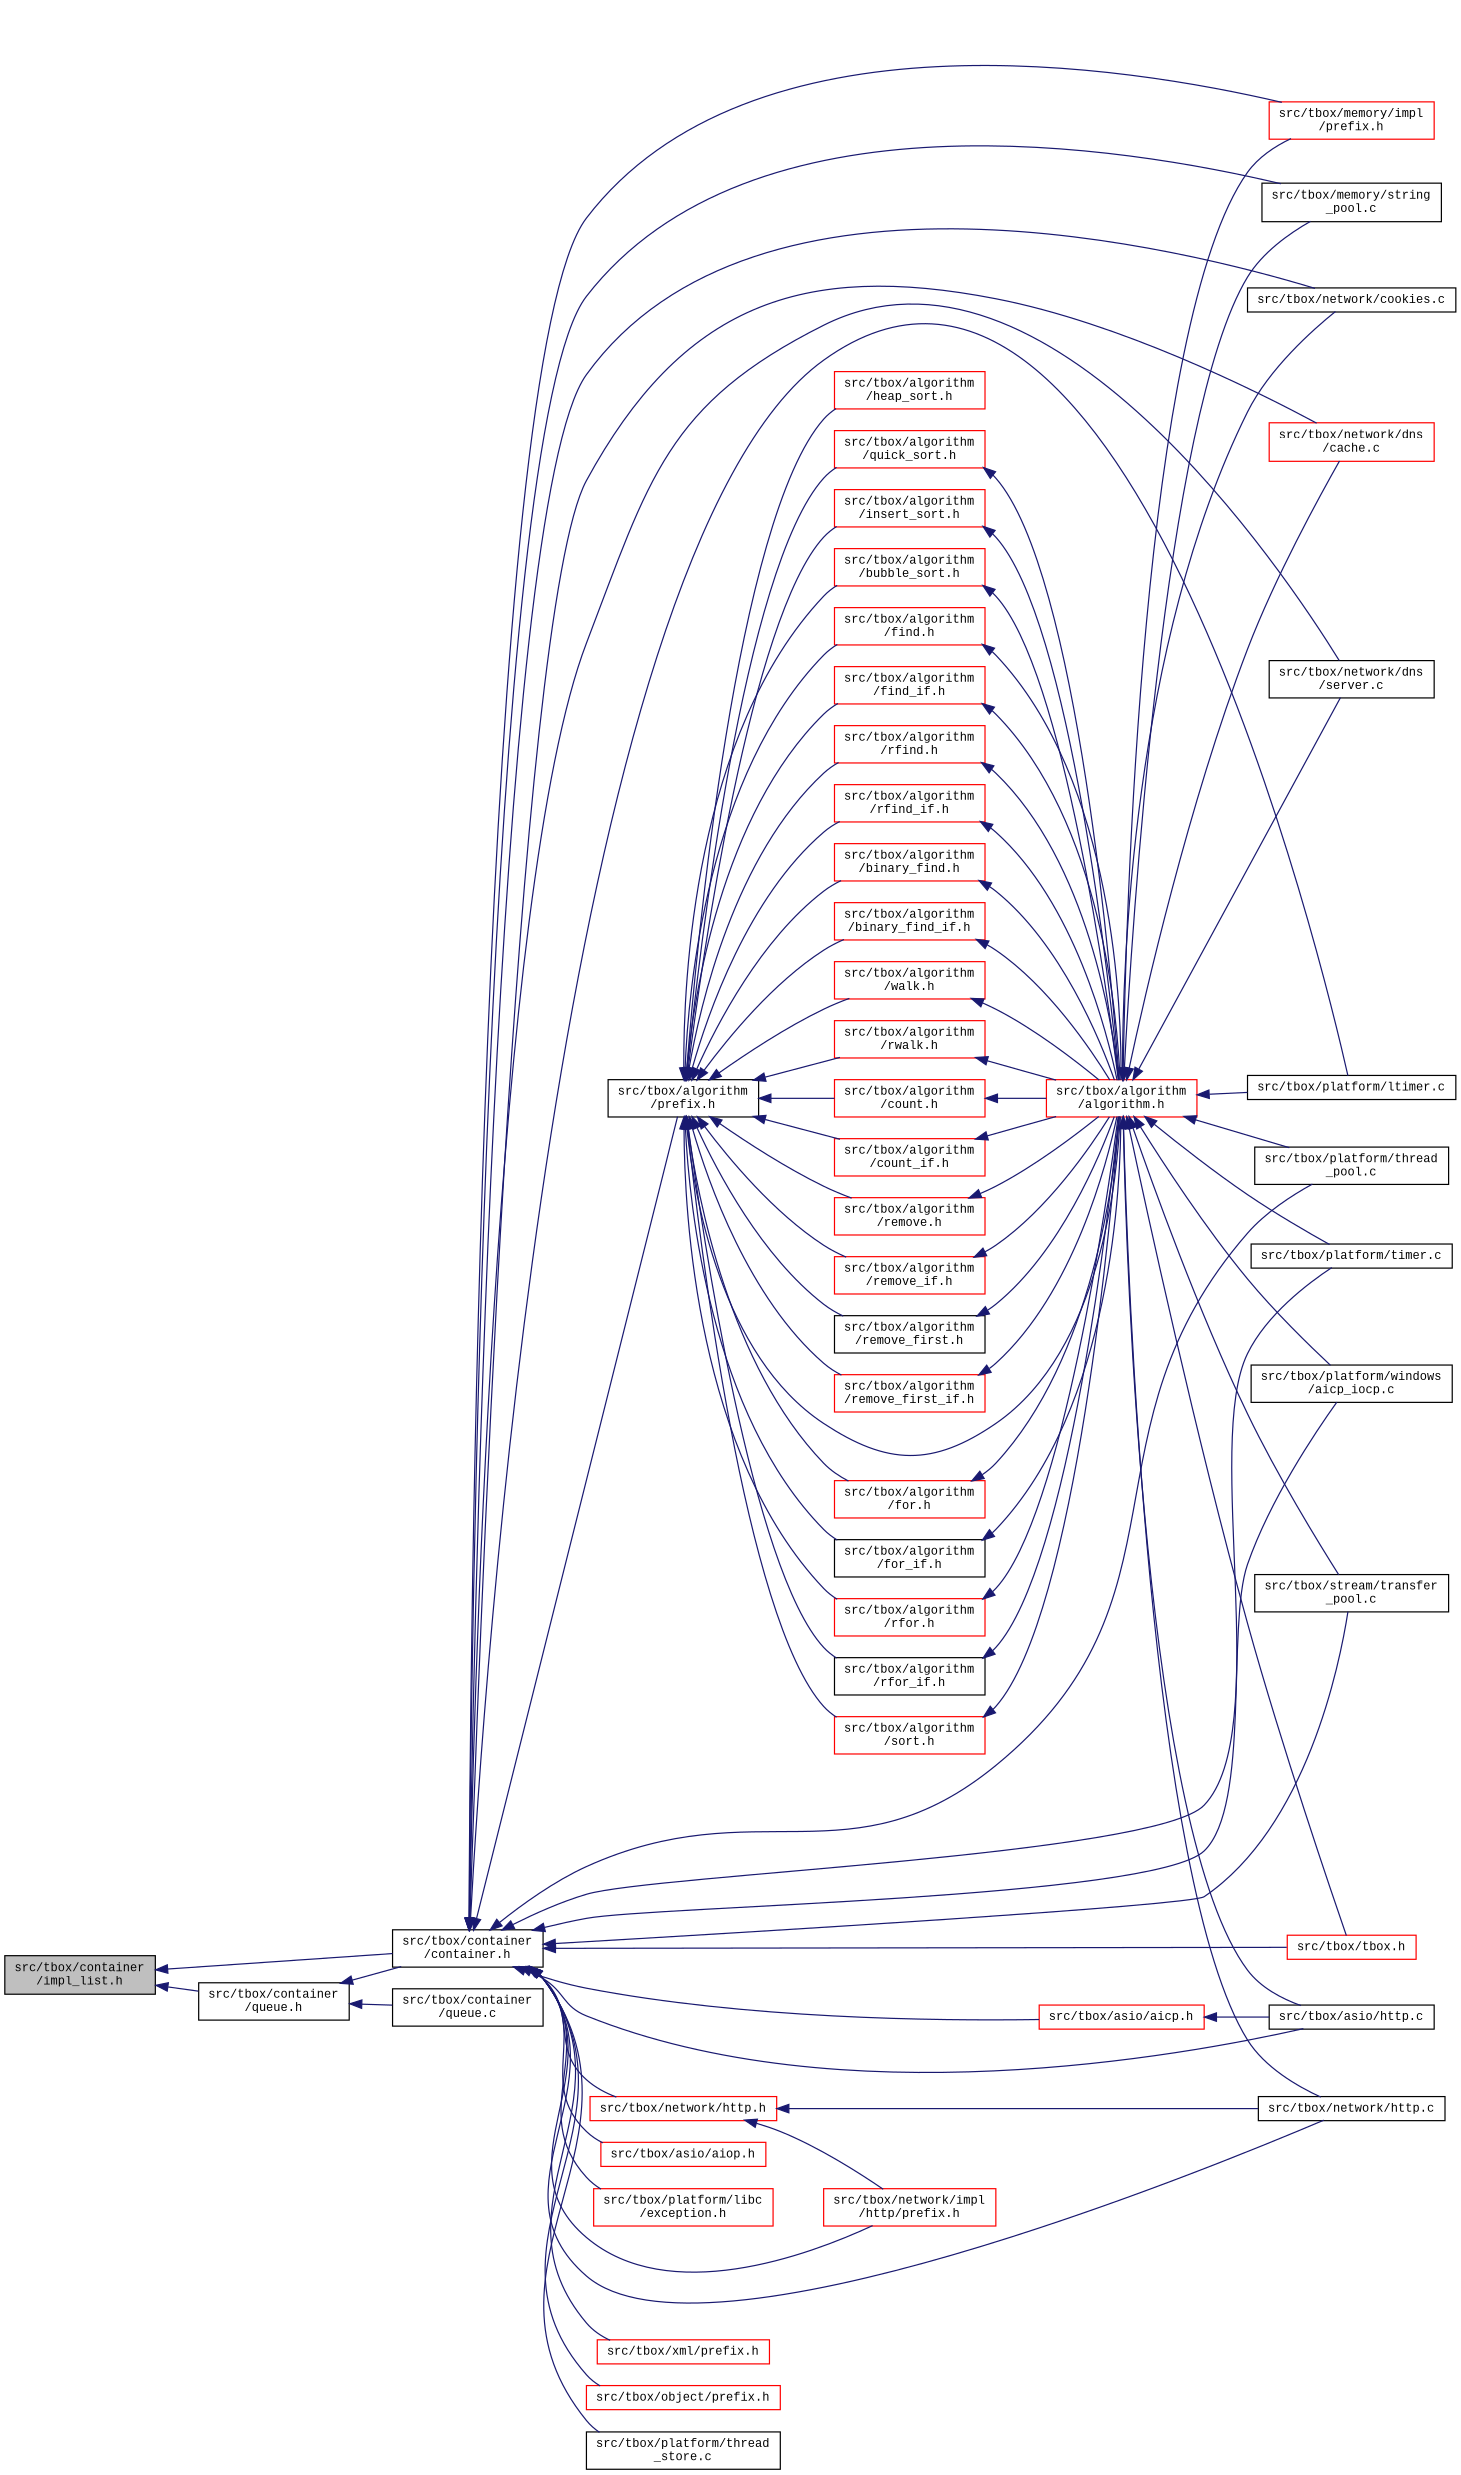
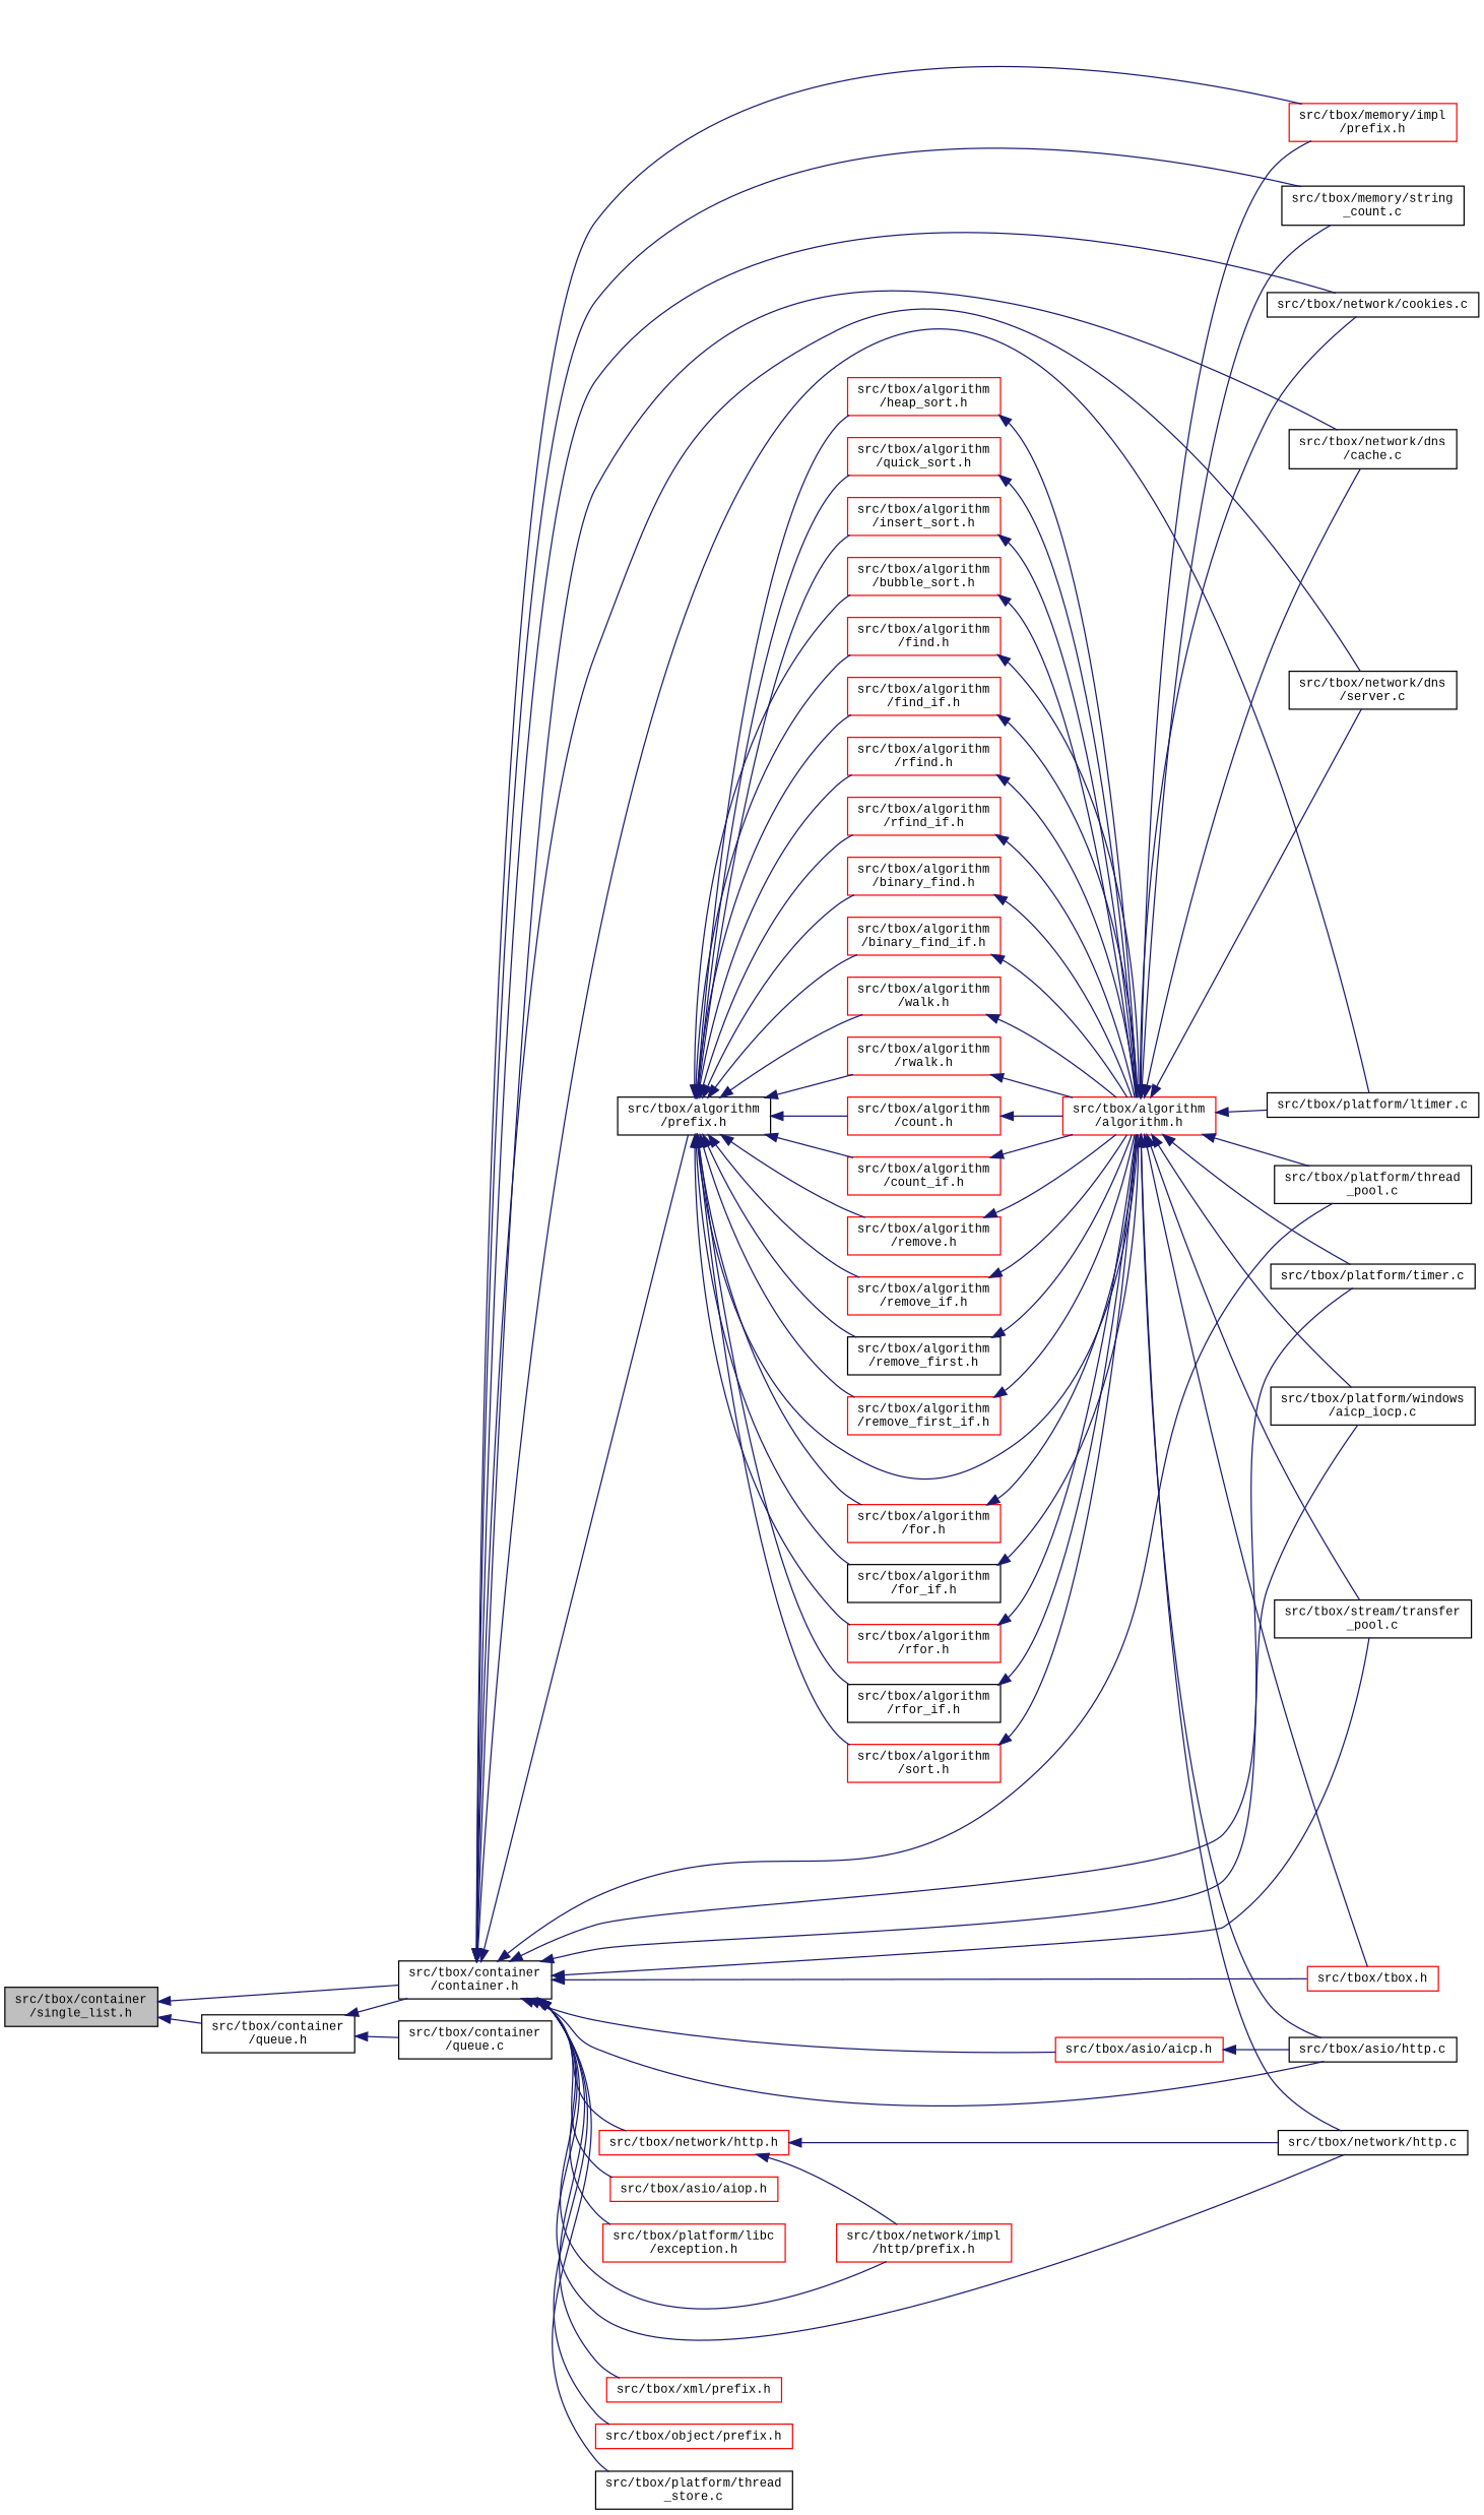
  digraph {
    rankdir=LR
    node [color=red fillcolor=white fontname=CourierNew fontsize=10 shape=record style=filled]
    edge [color=midnightblue dir=back fontname=CourierNew fontsize=10 labelfontname=CourierNew labelfontsize=10 style=solid]
-   n1 [color=black fillcolor=grey75 fontcolor=black height=0.2 label="src/tbox/container\l/impl_list.h" width=0.4]
+   n1 [color=black fillcolor=grey75 fontcolor=black height=0.2 label="src/tbox/container\l/single_list.h" width=0.4]
    n2 [color=black height=0.2 label="src/tbox/container\l/queue.h" width=0.4]
    n3 [color=black height=0.2 label="src/tbox/container\l/container.h" width=0.4]
    n4 [color=black height=0.2 label="src/tbox/container\l/queue.c" width=0.4]
    n5 [color=black height=0.2 label="src/tbox/algorithm\l/prefix.h" width=0.4]
    n6 [color=black height=0.2 label="src/tbox/asio/http.c" width=0.4]
    n7 [height=0.2 label="src/tbox/memory/impl\l/prefix.h" width=0.4]
-   n8 [color=black height=0.2 label="src/tbox/memory/string\l_pool.c" width=0.4]
+   n8 [color=black height=0.2 label="src/tbox/memory/string\l_count.c" width=0.4]
    n9 [color=black height=0.2 label="src/tbox/network/cookies.c" width=0.4]
-   n10 [height=0.2 label="src/tbox/network/dns\l/cache.c" width=0.4]
+   n10 [color=black height=0.2 label="src/tbox/network/dns\l/cache.c" width=0.4]
    n11 [color=black height=0.2 label="src/tbox/network/dns\l/server.c" width=0.4]
    n12 [color=black height=0.2 label="src/tbox/network/http.c" width=0.4]
    n13 [color=black height=0.2 label="src/tbox/platform/ltimer.c" width=0.4]
    n14 [color=black height=0.2 label="src/tbox/platform/thread\l_pool.c" width=0.4]
    n15 [color=black height=0.2 label="src/tbox/platform/timer.c" width=0.4]
    n16 [color=black height=0.2 label="src/tbox/platform/windows\l/aicp_iocp.c" width=0.4]
    n17 [color=black height=0.2 label="src/tbox/stream/transfer\l_pool.c" width=0.4]
    n18 [height=0.2 label="src/tbox/tbox.h" width=0.4]
    n19 [height=0.2 label="src/tbox/asio/aicp.h" width=0.4]
    n20 [height=0.2 label="src/tbox/asio/aiop.h" width=0.4]
    n21 [height=0.2 label="src/tbox/platform/libc\l/exception.h" width=0.4]
    n22 [height=0.2 label="src/tbox/network/http.h" width=0.4]
    n23 [height=0.2 label="src/tbox/network/impl\l/http/prefix.h" width=0.4]
    n24 [height=0.2 label="src/tbox/xml/prefix.h" width=0.4]
    n25 [height=0.2 label="src/tbox/object/prefix.h" width=0.4]
    n26 [color=black height=0.2 label="src/tbox/platform/thread\l_store.c" width=0.4]
    n27 [height=0.2 label="src/tbox/algorithm\l/algorithm.h" width=0.4]
    n28 [height=0.2 label="src/tbox/algorithm\l/for.h" width=0.4]
    n29 [color=black height=0.2 label="src/tbox/algorithm\l/for_if.h" width=0.4]
    n30 [height=0.2 label="src/tbox/algorithm\l/rfor.h" width=0.4]
    n31 [color=black height=0.2 label="src/tbox/algorithm\l/rfor_if.h" width=0.4]
    n32 [height=0.2 label="src/tbox/algorithm\l/sort.h" width=0.4]
    n33 [height=0.2 label="src/tbox/algorithm\l/heap_sort.h" width=0.4]
    n34 [height=0.2 label="src/tbox/algorithm\l/quick_sort.h" width=0.4]
    n35 [height=0.2 label="src/tbox/algorithm\l/insert_sort.h" width=0.4]
    n36 [height=0.2 label="src/tbox/algorithm\l/bubble_sort.h" width=0.4]
    n37 [height=0.2 label="src/tbox/algorithm\l/find.h" width=0.4]
    n38 [height=0.2 label="src/tbox/algorithm\l/find_if.h" width=0.4]
    n39 [height=0.2 label="src/tbox/algorithm\l/rfind.h" width=0.4]
    n40 [height=0.2 label="src/tbox/algorithm\l/rfind_if.h" width=0.4]
    n41 [height=0.2 label="src/tbox/algorithm\l/binary_find.h" width=0.4]
    n42 [height=0.2 label="src/tbox/algorithm\l/binary_find_if.h" width=0.4]
    n43 [height=0.2 label="src/tbox/algorithm\l/walk.h" width=0.4]
    n44 [height=0.2 label="src/tbox/algorithm\l/rwalk.h" width=0.4]
    n45 [height=0.2 label="src/tbox/algorithm\l/count.h" width=0.4]
    n46 [height=0.2 label="src/tbox/algorithm\l/count_if.h" width=0.4]
    n47 [height=0.2 label="src/tbox/algorithm\l/remove.h" width=0.4]
    n48 [height=0.2 label="src/tbox/algorithm\l/remove_if.h" width=0.4]
    n49 [color=black height=0.2 label="src/tbox/algorithm\l/remove_first.h" width=0.4]
    n50 [height=0.2 label="src/tbox/algorithm\l/remove_first_if.h" width=0.4]
    n1 -> n2
    n1 -> n3
    n2 -> n3
    n2 -> n4
    n3 -> n5
    n3 -> n6
    n3 -> n7
    n3 -> n8
    n3 -> n9
    n3 -> n10
    n3 -> n11
    n3 -> n12
    n3 -> n13
    n3 -> n14
    n3 -> n15
    n3 -> n16
    n3 -> n17
    n3 -> n18
    n3 -> n19
    n3 -> n20
    n3 -> n21
    n3 -> n22
    n3 -> n23
    n3 -> n24
    n3 -> n25
    n3 -> n26
    n5 -> n27
    n5 -> n28
    n5 -> n29
    n5 -> n30
    n5 -> n31
    n5 -> n32
    n5 -> n33
    n5 -> n34
    n5 -> n35
    n5 -> n36
    n5 -> n37
    n5 -> n38
    n5 -> n39
    n5 -> n40
    n5 -> n41
    n5 -> n42
    n5 -> n43
    n5 -> n44
    n5 -> n45
    n5 -> n46
    n5 -> n47
    n5 -> n48
    n5 -> n49
    n5 -> n50
    n19 -> n6
    n22 -> n12
    n22 -> n23
    n27 -> n6
    n27 -> n7
    n27 -> n8
    n27 -> n9
    n27 -> n10
    n27 -> n11
    n27 -> n12
    n27 -> n13
    n27 -> n14
    n27 -> n15
    n27 -> n16
    n27 -> n17
    n27 -> n18
    n28 -> n27
    n29 -> n27
    n30 -> n27
    n31 -> n27
    n32 -> n27
+   n33 -> n27
    n34 -> n27
    n35 -> n27
    n36 -> n27
    n37 -> n27
    n38 -> n27
    n39 -> n27
    n40 -> n27
    n41 -> n27
    n42 -> n27
    n43 -> n27
    n44 -> n27
    n45 -> n27
    n46 -> n27
    n47 -> n27
    n48 -> n27
    n49 -> n27
    n50 -> n27
  }
